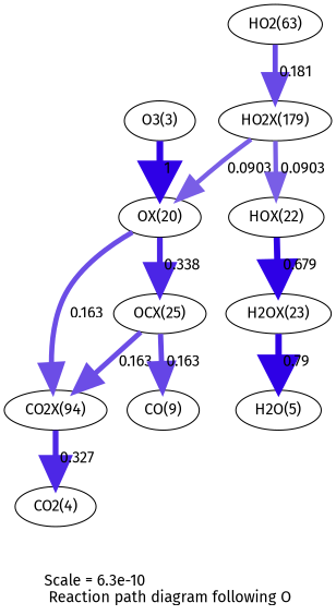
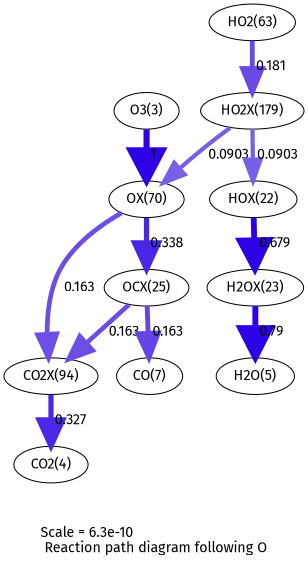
  digraph {
    fontname="Fira Sans"
    label="Scale = 6.3e-10\l Reaction path diagram following O"
    node [fontname="Fira Sans"]
    edge [arrowsize=2.32 color="0.7, 0.663, 0.9" fontname="Fira Sans" penwidth=4.63]
    n1 [label="O3(3)"]
-   n2 [label="OX(20)"]
+   n2 [label="OX(70)"]
    n3 [label="OCX(25)"]
    n4 [label="CO2X(94)"]
    n5 [label="HOX(22)"]
    n6 [label="H2OX(23)"]
-   n7 [label="CO(9)"]
+   n7 [label="CO(7)"]
    n8 [label="CO2(4)"]
    n9 [label="H2O(5)"]
    n10 [label="HO2X(179)"]
    n11 [label="HO2(63)"]
    n1 -> n2 [arrowsize=3 color="0.7, 1.5, 0.9" label=" 1" penwidth=6]
    n2 -> n3 [arrowsize=2.59 color="0.7, 0.838, 0.9" label=" 0.338" penwidth=5.18]
    n2 -> n4 [label=" 0.163"]
    n3 -> n4 [label=" 0.163"]
    n3 -> n7 [arrowsize=2.39 color="0.7, 0.699, 0.9" label=" 0.163" penwidth=4.78]
    n4 -> n8 [arrowsize=2.58 color="0.7, 0.827, 0.9" label=" 0.327" penwidth=5.16]
    n5 -> n6 [arrowsize=2.85 color="0.7, 1.18, 0.9" label=" 0.679" penwidth=5.71]
    n6 -> n9 [arrowsize=2.91 color="0.7, 1.29, 0.9" label=" 0.79" penwidth=5.82]
    n10 -> n2 [arrowsize=2.09 color="0.7, 0.59, 0.9" label=" 0.0903" penwidth=4.18]
    n10 -> n5 [arrowsize=2.09 color="0.7, 0.59, 0.9" label=" 0.0903" penwidth=4.18]
    n11 -> n10 [arrowsize=2.35 color="0.7, 0.681, 0.9" label=" 0.181" penwidth=4.71]
  }
